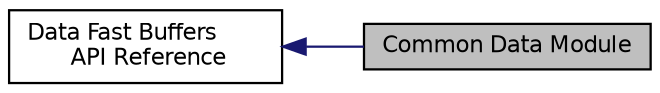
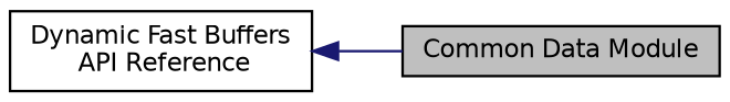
  digraph {
    rankdir=LR
    node [color=black fontname=Helvetica fontsize=10 shape=record style=filled]
-   n1 [fillcolor=white height=0.2 label="Data Fast Buffers\l API Reference" width=0.4]
+   n1 [fillcolor=white height=0.2 label="Dynamic Fast Buffers\l API Reference" width=0.4]
    n2 [fillcolor=grey75 fontcolor=black height=0.2 label="Common Data Module" width=0.4]
    n1 -> n2 [color=midnightblue dir=back fontname=Helvetica fontsize=10 labelfontname=Helvetica labelfontsize=10 shape=plaintext style=solid]
  }
